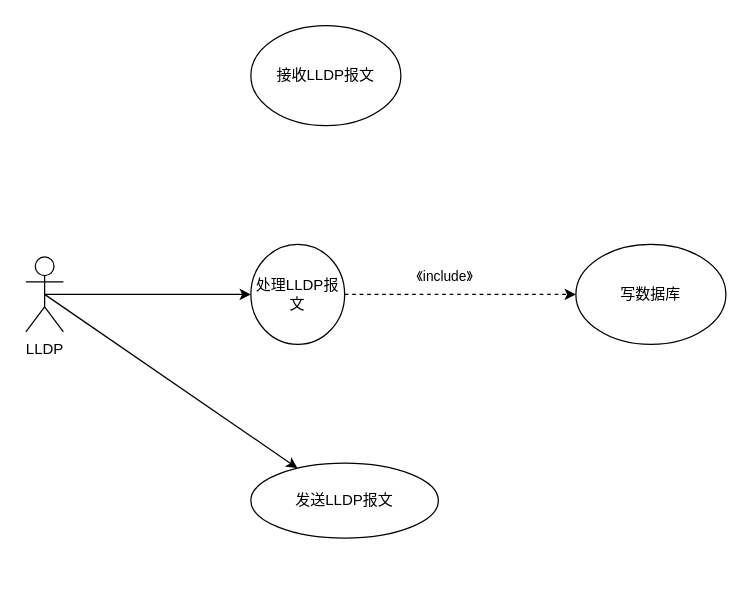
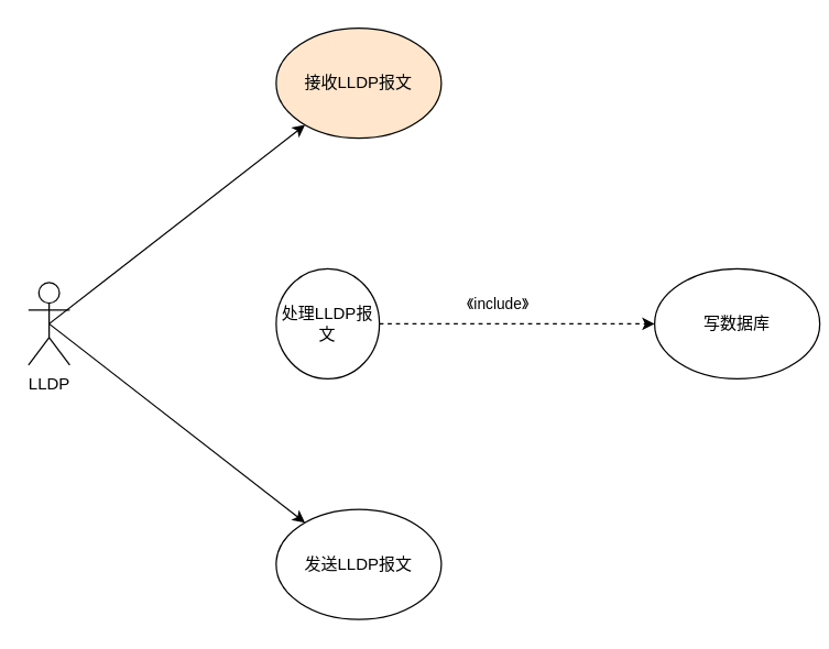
  <mxCell id="0" />
  <mxCell id="1" parent="0" />
- <mxCell id="2" style="edgeStyle=none;rounded=0;orthogonalLoop=1;jettySize=auto;html=1;exitX=0.5;exitY=0.5;exitDx=0;exitDy=0;exitPerimeter=0;entryX=0;entryY=0.5;entryDx=0;entryDy=0;" edge="1" parent="1" source="4" target="8"><mxGeometry relative="1" as="geometry" /></mxCell>
+ <mxCell id="2" style="edgeStyle=none;rounded=0;orthogonalLoop=1;jettySize=auto;html=1;exitX=0.5;exitY=0.5;exitDx=0;exitDy=0;exitPerimeter=0;" edge="1" parent="1" source="4" target="5"><mxGeometry relative="1" as="geometry" /></mxCell>
  <mxCell id="3" style="edgeStyle=none;rounded=0;orthogonalLoop=1;jettySize=auto;html=1;exitX=0.5;exitY=0.5;exitDx=0;exitDy=0;exitPerimeter=0;" edge="1" parent="1" source="4" target="9"><mxGeometry relative="1" as="geometry" /></mxCell>
  <mxCell id="4" value="LLDP" style="shape=umlActor;verticalLabelPosition=bottom;verticalAlign=top;html=1;outlineConnect=0;" vertex="1" parent="1"><mxGeometry x="20" y="205" width="30" height="60" as="geometry" /></mxCell>
- <mxCell id="5" value="接收LLDP报文" style="ellipse;whiteSpace=wrap;html=1;" vertex="1" parent="1"><mxGeometry x="200" y="20" width="120" height="80" as="geometry" /></mxCell>
+ <mxCell id="5" value="接收LLDP报文" style="ellipse;whiteSpace=wrap;html=1;fillColor=#ffe6cc;" vertex="1" parent="1"><mxGeometry x="200" y="20" width="120" height="80" as="geometry" /></mxCell>
  <mxCell id="6" style="edgeStyle=none;rounded=0;orthogonalLoop=1;jettySize=auto;html=1;exitX=1;exitY=0.5;exitDx=0;exitDy=0;dashed=1;" edge="1" parent="1" source="8" target="10"><mxGeometry relative="1" as="geometry" /></mxCell>
  <mxCell id="7" value="《include》" style="edgeLabel;html=1;align=center;verticalAlign=middle;resizable=0;points=[];" vertex="1" connectable="0" parent="6"><mxGeometry x="-0.171" y="-1" relative="1" as="geometry"><mxPoint x="2" y="-16" as="offset" /></mxGeometry></mxCell>
  <mxCell id="8" value="处理LLDP报文" style="ellipse;whiteSpace=wrap;html=1;" vertex="1" parent="1"><mxGeometry x="200" y="195" width="75" height="80" as="geometry" /></mxCell>
- <mxCell id="9" value="发送LLDP报文" style="ellipse;whiteSpace=wrap;html=1;" vertex="1" parent="1"><mxGeometry x="200" y="370" width="150" height="60" as="geometry" /></mxCell>
- <mxCell id="10" value="写数据库" style="ellipse;whiteSpace=wrap;html=1;" vertex="1" parent="1"><mxGeometry x="460" y="195" width="120" height="80" as="geometry" /></mxCell>
+ <mxCell id="9" value="发送LLDP报文" style="ellipse;whiteSpace=wrap;html=1;" vertex="1" parent="1"><mxGeometry x="200" y="370" width="120" height="80" as="geometry" /></mxCell>
+ <mxCell id="10" value="写数据库" style="ellipse;whiteSpace=wrap;html=1;" vertex="1" parent="1"><mxGeometry x="475" y="195" width="120" height="80" as="geometry" /></mxCell>
